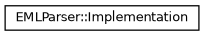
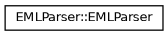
  digraph {
    rankdir=LR
-   n1 [color=black fillcolor=white fontname=Helvetica fontsize=10 height=0.2 label="EMLParser::Implementation" shape=record style=filled width=0.4]
+   n1 [color=black fillcolor=white fontname=Helvetica fontsize=10 height=0.2 label="EMLParser::EMLParser" shape=record style=filled width=0.4]
  }
